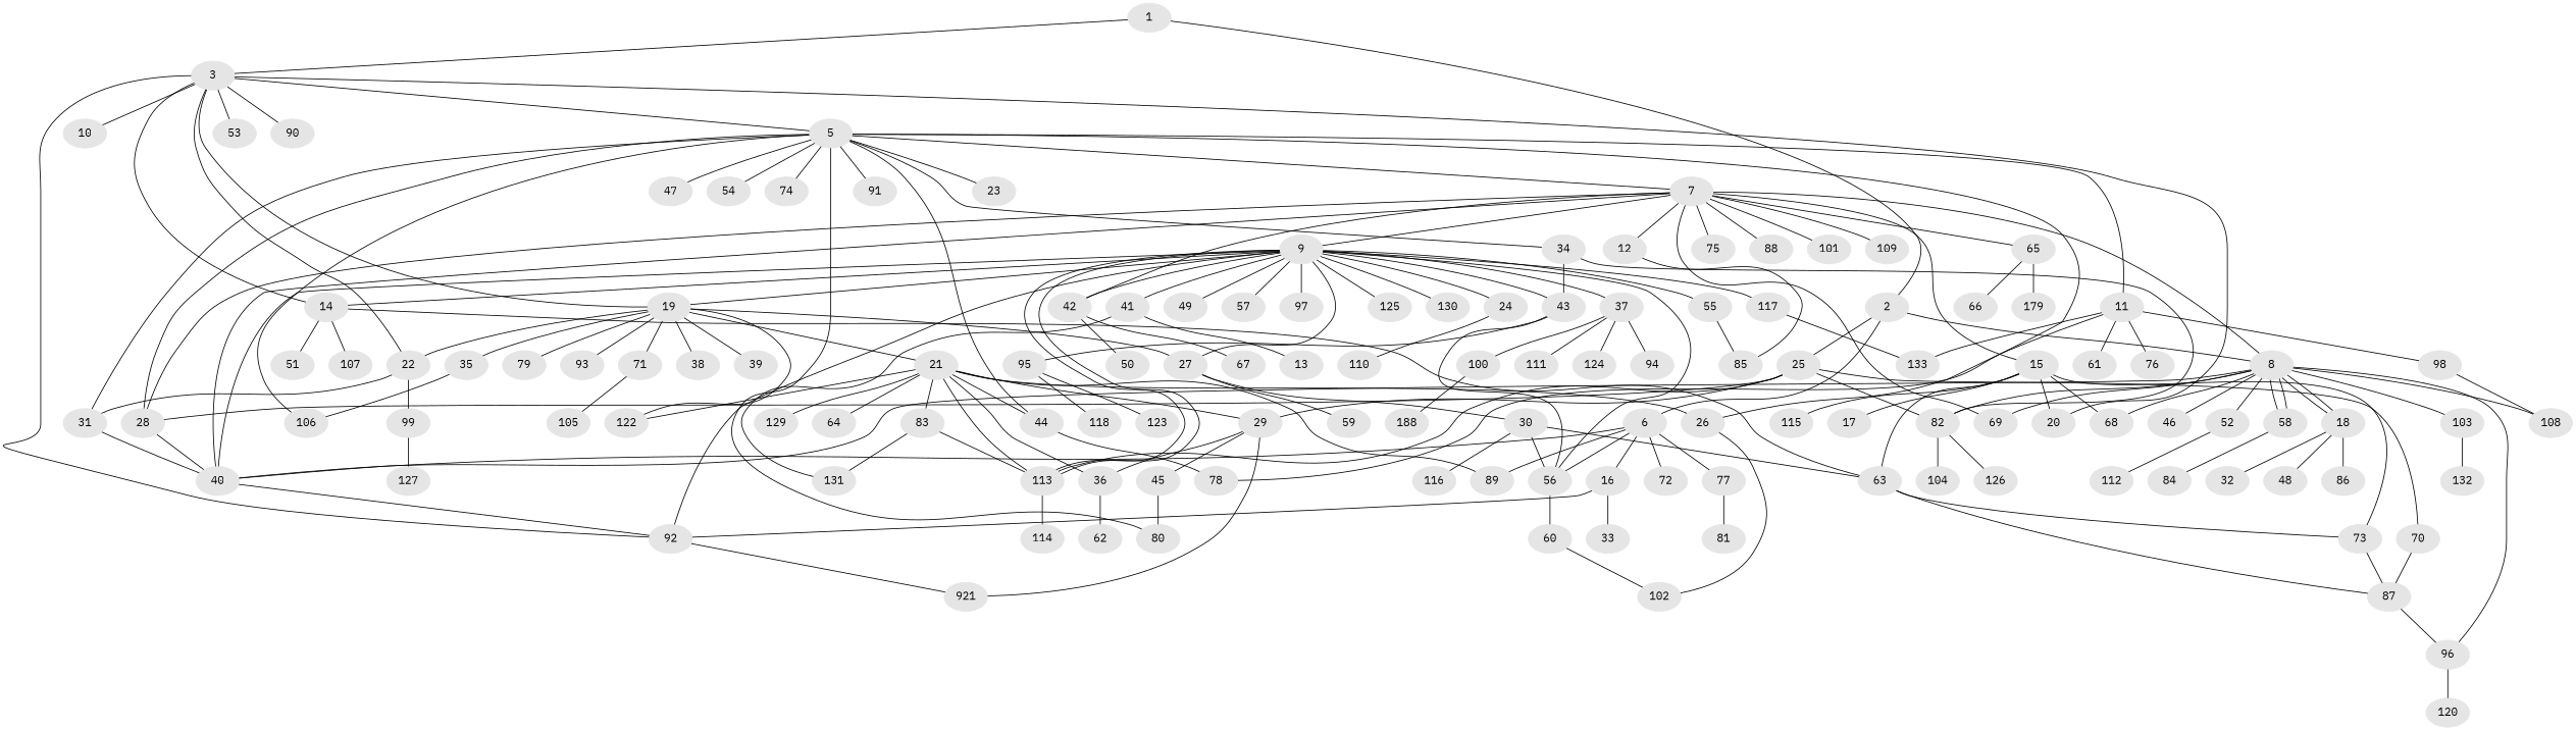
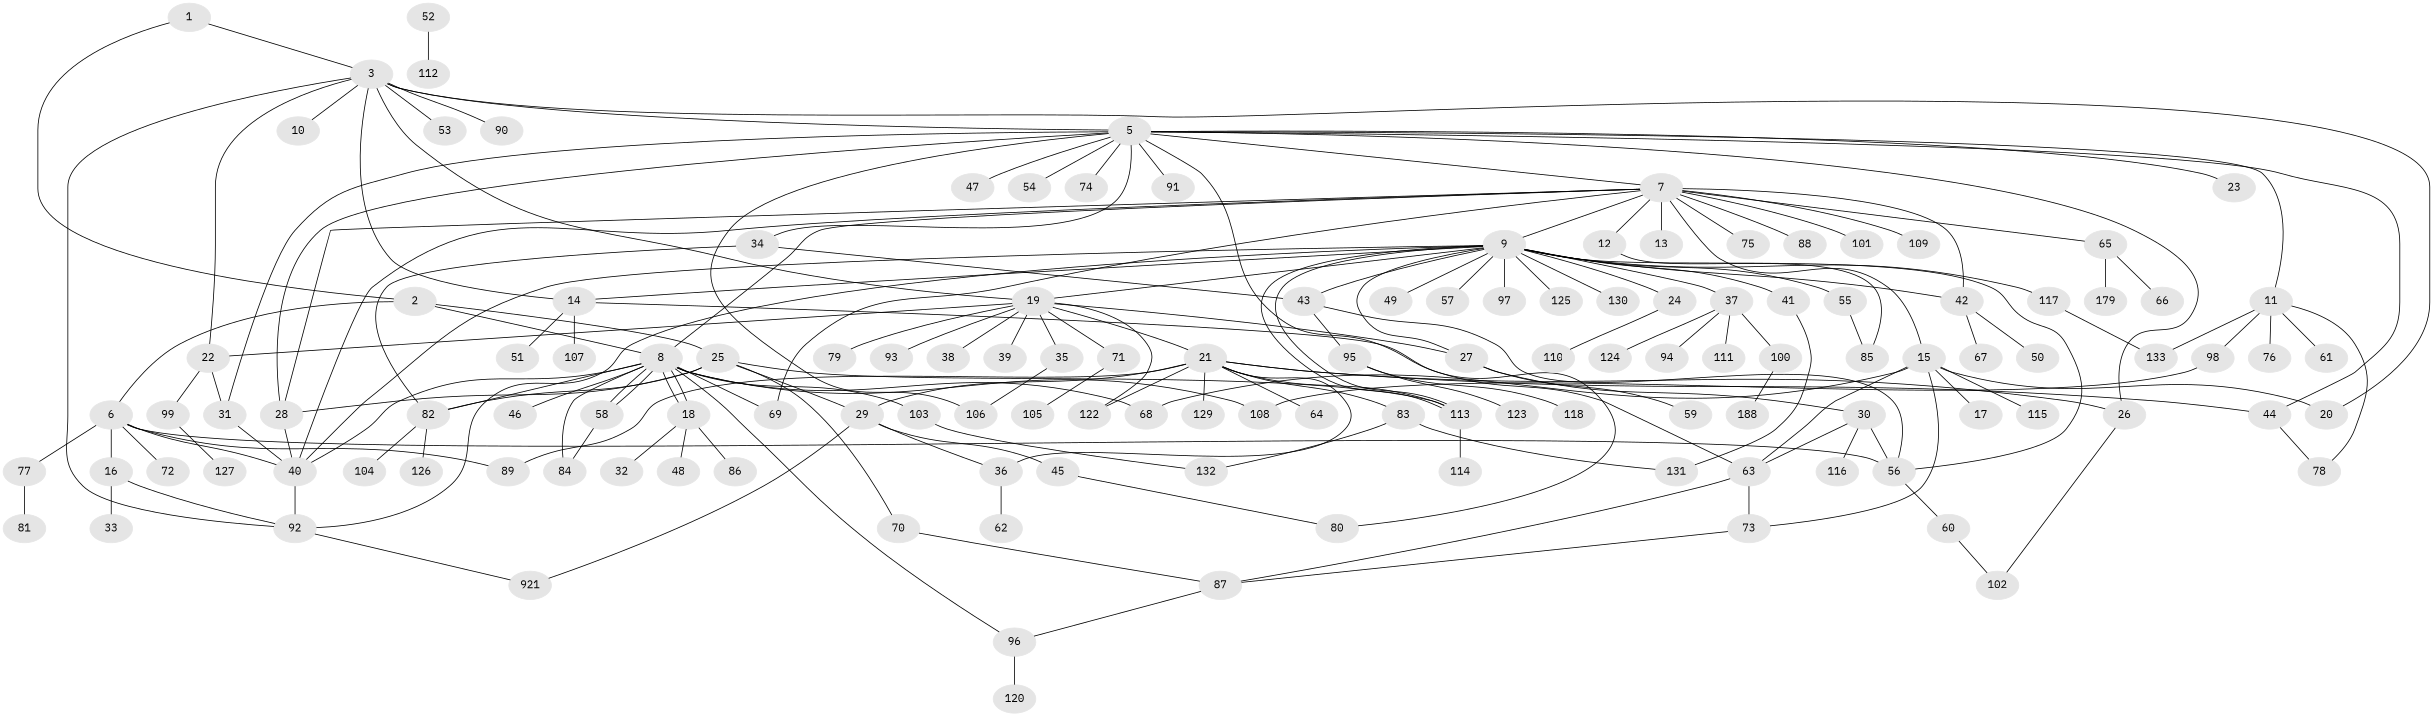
  graph {
    fontname="IBM Plex Mono"
    node [color=gray90 fontname="IBM Plex Mono" style=filled]
    edge [fontname="IBM Plex Mono"]
    1
    2
    3
    6
    8
    25
    5
    10
    14
    19
    20
    22
    53
    90
    92
    16
    40
    56
    72
    77
    89
    69
    18
    46
    52
    58
    68
    82
    96
    103
    108
    28
    113
    29
    70
    7
    11
    23
    26
    31
    34
    44
    47
    54
    74
    80
    91
    106
    51
    63
    107
    27
    21
    35
    38
    39
    71
    79
    93
    122
    99
    n62 [label=921]
    9
    12
    13
    15
    42
    65
    75
    88
    101
    109
    61
    76
    78
    98
    133
    102
    43
    33
    60
    81
    24
    37
    41
    49
    55
    57
    97
    117
    125
    130
    85
    17
    73
    115
    50
    67
    66
    n100 [label=179]
    32
    48
    86
    112
    84
    104
    126
    120
    132
    110
    30
    59
    94
    100
    111
    124
    131
    95
    114
    87
    36
    64
    83
    129
    105
    45
    62
    127
    116
    n130 [label=188]
    118
    123
    1 -- 2
    1 -- 3
    2 -- 6
    2 -- 8
    2 -- 25
    3 -- 5
    3 -- 10
    3 -- 14
    3 -- 19
    3 -- 20
    3 -- 22
    3 -- 53
    3 -- 90
    3 -- 92
    6 -- 16
    6 -- 40
    6 -- 56
    6 -- 72
    6 -- 77
    6 -- 89
    8 -- 40
    8 -- 69
    8 -- 18
    8 -- 18
    8 -- 46
-   8 -- 52
+   8 -- 84
    8 -- 58
    8 -- 58
    8 -- 68
    8 -- 82
    8 -- 96
    8 -- 103
    8 -- 108
    25 -- 82
    25 -- 28
    25 -- 113
    25 -- 29
    25 -- 70
    5 -- 28
    5 -- 7
    5 -- 11
    5 -- 23
    5 -- 26
    5 -- 31
    5 -- 34
    5 -- 44
    5 -- 47
    5 -- 54
    5 -- 74
    5 -- 80
    5 -- 91
    5 -- 106
    14 -- 51
    14 -- 63
    14 -- 107
    19 -- 22
    19 -- 27
    19 -- 21
    19 -- 35
    19 -- 38
    19 -- 39
    19 -- 71
    19 -- 79
    19 -- 93
    19 -- 122
    22 -- 31
    22 -- 99
    92 -- n62
    16 -- 92
    16 -- 33
    40 -- 92
    56 -- 60
    77 -- 81
    18 -- 32
    18 -- 48
    18 -- 86
    52 -- 112
    58 -- 84
    82 -- 104
    82 -- 126
    96 -- 120
    103 -- 132
    28 -- 40
    113 -- 114
    29 -- n62
    29 -- 36
    29 -- 45
    70 -- 87
    7 -- 8
    7 -- 40
    7 -- 69
    7 -- 28
    7 -- 9
    7 -- 12
-   41 -- 13
+   7 -- 13
    7 -- 15
    7 -- 42
    7 -- 65
    7 -- 75
    7 -- 88
    7 -- 101
    7 -- 109
    11 -- 61
    11 -- 76
    11 -- 78
    11 -- 98
    11 -- 133
    26 -- 102
    31 -- 40
    34 -- 82
    34 -- 43
    44 -- 78
    63 -- 73
    63 -- 87
    27 -- 30
    27 -- 59
    21 -- 89
    21 -- 113
    21 -- 29
    21 -- 26
    21 -- 44
    21 -- 122
    21 -- 36
    21 -- 64
    21 -- 83
    21 -- 129
    35 -- 106
    71 -- 105
    99 -- 127
    9 -- 14
    9 -- 19
    9 -- 92
    9 -- 40
    9 -- 56
    9 -- 113
    9 -- 113
    9 -- 27
    9 -- 42
    9 -- 43
    9 -- 24
    9 -- 37
    9 -- 41
    9 -- 49
    9 -- 55
    9 -- 57
    9 -- 97
    9 -- 117
    9 -- 125
    9 -- 130
    12 -- 85
    15 -- 20
    15 -- 68
    15 -- 63
    15 -- 17
    15 -- 73
    15 -- 115
    42 -- 50
    42 -- 67
    65 -- 66
    65 -- n100
    98 -- 108
    43 -- 56
    43 -- 95
    60 -- 102
    24 -- 110
    37 -- 94
    37 -- 100
    37 -- 111
    37 -- 124
    41 -- 131
    55 -- 85
    117 -- 133
    73 -- 87
    30 -- 56
    30 -- 63
    30 -- 116
    100 -- n130
    95 -- 118
    95 -- 123
    87 -- 96
    36 -- 62
-   83 -- 113
+   83 -- 132
    83 -- 131
    45 -- 80
  }
